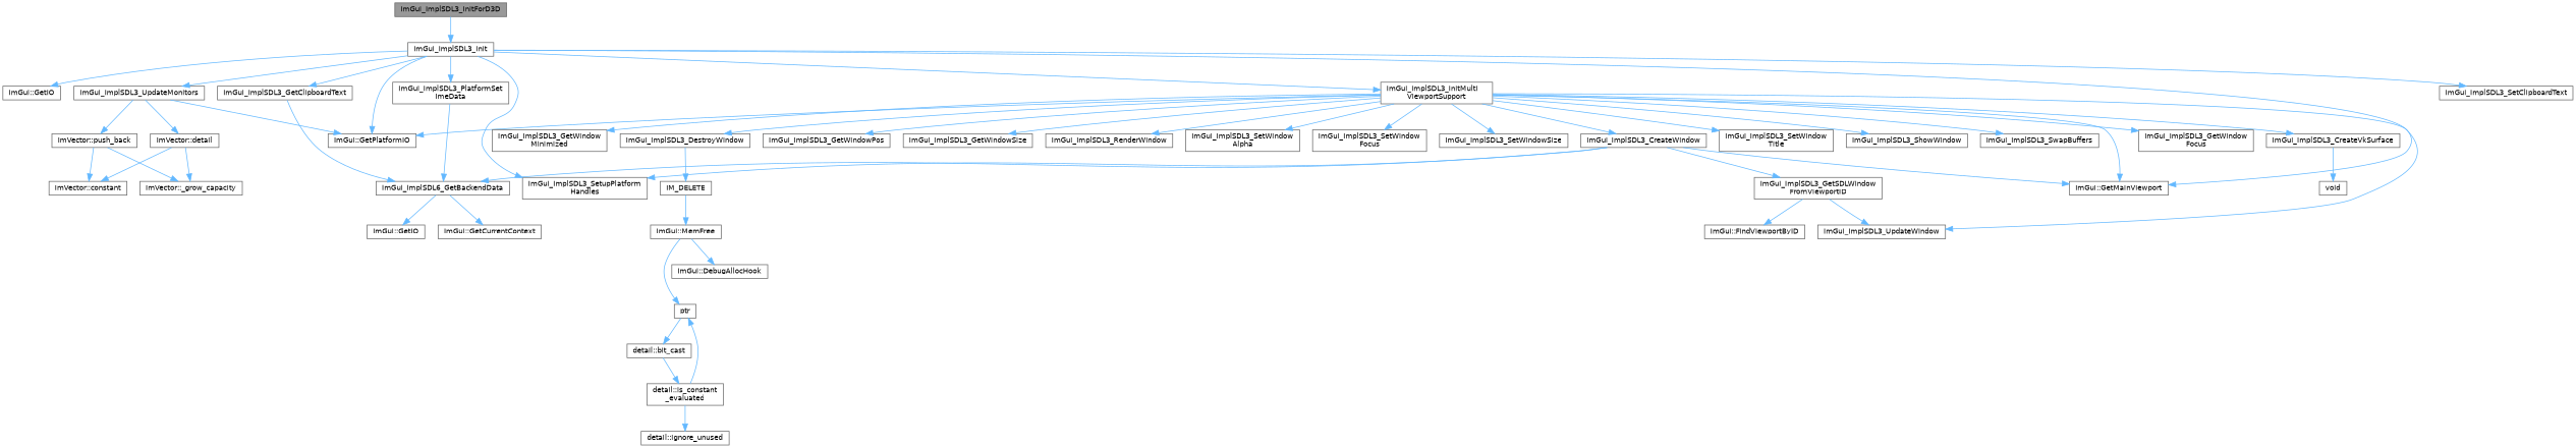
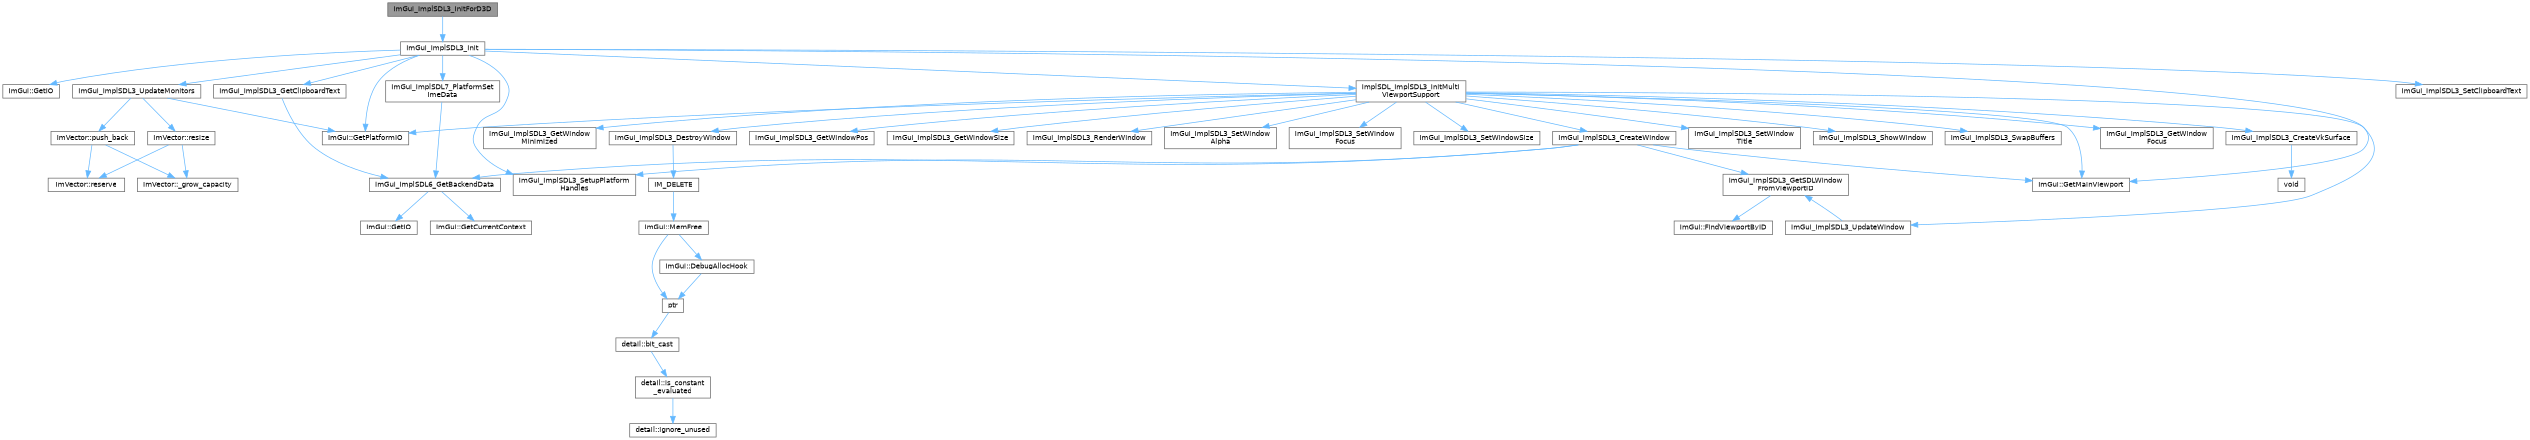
  digraph {
    rankdir=TB
    node [color=grey40 fillcolor=white fontname=Helvetica fontsize=10 shape=box style=filled]
    edge [color=steelblue1 fontname=Helvetica fontsize=10 labelfontname=Helvetica labelfontsize=10 style=solid]
    n1 [color=gray40 fillcolor=grey60 fontcolor=black height=0.2 label=ImGui_ImplSDL3_InitForD3D width=0.4]
    n2 [height=0.2 label=ImGui_ImplSDL3_Init width=0.4]
    n3 [height=0.2 label="ImGui::GetIO" width=0.4]
    n4 [height=0.2 label="ImGui::GetMainViewport" width=0.4]
    n5 [height=0.2 label="ImGui::GetPlatformIO" width=0.4]
    n6 [height=0.2 label=ImGui_ImplSDL3_GetClipboardText width=0.4]
-   n7 [height=0.2 label="ImGui_ImplSDL3_InitMulti\lViewportSupport" width=0.4]
+   n7 [height=0.2 label="ImplSDL_ImplSDL3_InitMulti\lViewportSupport" width=0.4]
    n8 [height=0.2 label="ImGui_ImplSDL3_SetupPlatform\lHandles" width=0.4]
-   n9 [height=0.2 label="ImGui_ImplSDL3_PlatformSet\lImeData" width=0.4]
+   n9 [height=0.2 label="ImGui_ImplSDL7_PlatformSet\lImeData" width=0.4]
    n10 [height=0.2 label=ImGui_ImplSDL3_SetClipboardText width=0.4]
    n11 [height=0.2 label=ImGui_ImplSDL3_UpdateMonitors width=0.4]
    n12 [height=0.2 label=ImGui_ImplSDL6_GetBackendData width=0.4]
    n13 [height=0.2 label=ImGui_ImplSDL3_CreateVkSurface width=0.4]
    n14 [height=0.2 label=ImGui_ImplSDL3_CreateWindow width=0.4]
    n15 [height=0.2 label=ImGui_ImplSDL3_DestroyWindow width=0.4]
    n16 [height=0.2 label="ImGui_ImplSDL3_GetWindow\lFocus" width=0.4]
    n17 [height=0.2 label="ImGui_ImplSDL3_GetWindow\lMinimized" width=0.4]
    n18 [height=0.2 label=ImGui_ImplSDL3_GetWindowPos width=0.4]
    n19 [height=0.2 label=ImGui_ImplSDL3_GetWindowSize width=0.4]
    n20 [height=0.2 label=ImGui_ImplSDL3_RenderWindow width=0.4]
    n21 [height=0.2 label="ImGui_ImplSDL3_SetWindow\lAlpha" width=0.4]
    n22 [height=0.2 label="ImGui_ImplSDL3_SetWindow\lFocus" width=0.4]
    n23 [height=0.2 label=ImGui_ImplSDL3_SetWindowSize width=0.4]
    n24 [height=0.2 label="ImGui_ImplSDL3_SetWindow\lTitle" width=0.4]
    n25 [height=0.2 label=ImGui_ImplSDL3_ShowWindow width=0.4]
    n26 [height=0.2 label=ImGui_ImplSDL3_SwapBuffers width=0.4]
    n27 [height=0.2 label=ImGui_ImplSDL3_UpdateWindow width=0.4]
    n28 [height=0.2 label="ImVector::push_back" width=0.4]
-   n29 [height=0.2 label="ImVector::detail" width=0.4]
+   n29 [height=0.2 label="ImVector::resize" width=0.4]
    n30 [height=0.2 label="ImGui::GetCurrentContext" width=0.4]
    n31 [height=0.2 label="ImGui::GetIO" width=0.4]
    n32 [height=0.2 label=void width=0.4]
    n33 [height=0.2 label="ImGui_ImplSDL3_GetSDLWindow\lFromViewportID" width=0.4]
    n34 [height=0.2 label=IM_DELETE width=0.4]
    n35 [height=0.2 label="ImGui::FindViewportByID" width=0.4]
    n36 [height=0.2 label="ImGui::MemFree" width=0.4]
    n37 [height=0.2 label="ImGui::DebugAllocHook" width=0.4]
    n38 [height=0.2 label=ptr width=0.4]
    n39 [height=0.2 label="detail::bit_cast" width=0.4]
    n40 [height=0.2 label="detail::is_constant\l_evaluated" width=0.4]
    n41 [height=0.2 label="detail::ignore_unused" width=0.4]
    n42 [height=0.2 label="ImVector::_grow_capacity" width=0.4]
-   n43 [height=0.2 label="ImVector::constant" width=0.4]
+   n43 [height=0.2 label="ImVector::reserve" width=0.4]
    n1 -> n2
    n2 -> n3
    n2 -> n4
    n2 -> n5
    n2 -> n6
    n2 -> n7
    n2 -> n8
    n2 -> n9
    n2 -> n10
    n2 -> n11
    n6 -> n12
    n7 -> n4
    n7 -> n5
    n7 -> n13
    n7 -> n14
    n7 -> n15
    n7 -> n16
    n7 -> n17
    n7 -> n18
    n7 -> n19
    n7 -> n20
    n7 -> n21
    n7 -> n22
    n7 -> n23
    n7 -> n24
    n7 -> n25
    n7 -> n26
    n7 -> n27
    n9 -> n12
    n11 -> n5
    n11 -> n28
    n11 -> n29
    n12 -> n30
    n12 -> n31
    n13 -> n32
    n14 -> n4
    n14 -> n8
    n14 -> n12
    n14 -> n33
    n15 -> n34
-   n33 -> n27
+   n27 -> n33
    n28 -> n42
    n28 -> n43
    n29 -> n42
    n29 -> n43
    n33 -> n35
    n34 -> n36
    n36 -> n37
    n36 -> n38
-   n40 -> n38
+   n37 -> n38
    n38 -> n39
    n39 -> n40
    n40 -> n41
  }
